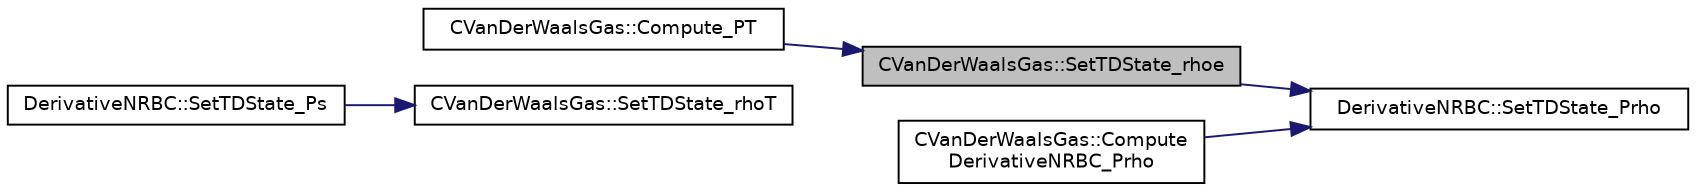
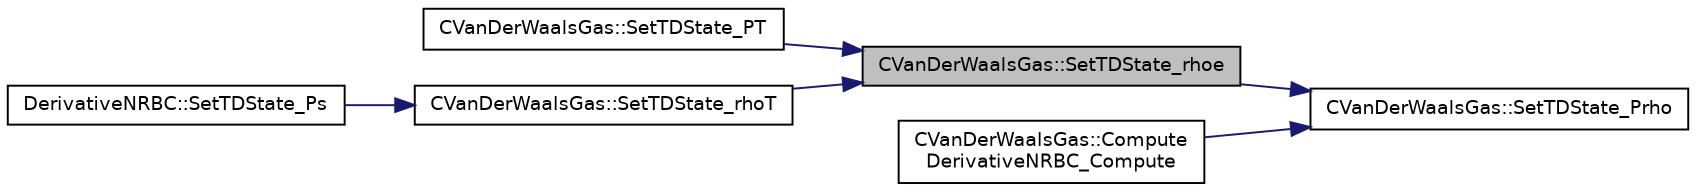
  digraph {
    rankdir=RL
    node [color=black fillcolor=white fontname=Helvetica fontsize=10 shape=record style=filled]
    edge [color=midnightblue dir=back fontname=Helvetica fontsize=10 labelfontname=Helvetica labelfontsize=10 style=solid]
    n1 [fillcolor=grey75 fontcolor=black height=0.2 label="CVanDerWaalsGas::SetTDState_rhoe" width=0.4]
-   n2 [height=0.2 label="CVanDerWaalsGas::Compute_PT" width=0.4]
+   n2 [height=0.2 label="CVanDerWaalsGas::SetTDState_PT" width=0.4]
    n3 [height=0.2 label="CVanDerWaalsGas::SetTDState_rhoT" width=0.4]
-   n4 [height=0.2 label="DerivativeNRBC::SetTDState_Prho" width=0.4]
-   n5 [height=0.2 label="CVanDerWaalsGas::Compute\lDerivativeNRBC_Prho" width=0.4]
+   n4 [height=0.2 label="CVanDerWaalsGas::SetTDState_Prho" width=0.4]
+   n5 [height=0.2 label="CVanDerWaalsGas::Compute\lDerivativeNRBC_Compute" width=0.4]
    n6 [height=0.2 label="DerivativeNRBC::SetTDState_Ps" width=0.4]
    n1 -> n2
+   n1 -> n3
    n3 -> n6
    n4 -> n1
    n4 -> n5
  }
